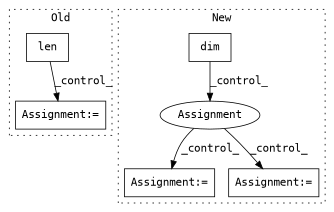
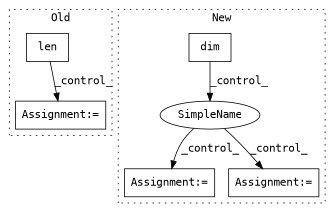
  digraph {
    fontname="DejaVu Sans Mono"
    node [a=7 fontname="DejaVu Sans Mono" l=1 shape=box]
    edge [fontname="DejaVu Sans Mono"]
    n1 [a=32 l="4,1" label=len s="5139,5151"]
    n2 [label="Assignment:=" s=5456]
    n3 [a=32 l=5 label=dim s=5167]
    n4 [label="Assignment:=" s=5792]
    n5 [label="Assignment:=" s=5866]
-   n6 [a=42 label=Assignment shape=ellipse l=""]
+   n6 [a=42 label=SimpleName shape=ellipse l=""]
    subgraph cluster_1 {
      label=Old
      style=dotted
      n1
      n2
    }
    subgraph cluster_2 {
      label=New
      style=dotted
      n3
      n4
      n5
      n6
    }
    n1 -> n2 [label=_control_]
    n3 -> n6 [label=_control_]
    n6 -> n4 [label=_control_]
    n6 -> n5 [label=_control_]
  }
